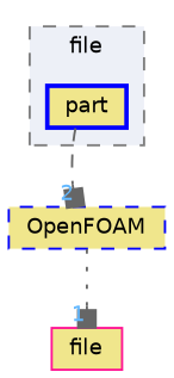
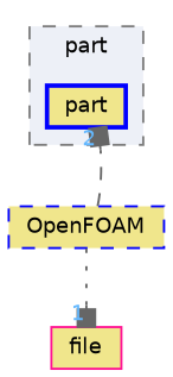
  digraph {
    compound=true
    node [color=blue fillcolor=khaki fontname=Helvetica fontsize=10 shape=box]
    edge [arrowhead=box color=gray40 fontcolor=steelblue1 fontname=Helvetica fontsize=10 labeldistance=1.5 labelfontname=Helvetica labelfontsize=10]
    n1 [height=0.2 label=part style="filled,bold" width=0.4]
    n2 [height=0.2 label=OpenFOAM style="filled,dashed" width=0.4]
    n3 [color=deeppink height=0.2 label=file style=filled width=0.4]
    subgraph cluster_1 {
      bgcolor="#edf0f7"
      fontname=Helvetica
      fontsize=10
-     label=file
+     label=part
      pencolor=grey50
      style="filled,dashed"
      n1
    }
-   n1 -> n2 [headlabel=2 style=dashed]
+   n2 -> n1 [headlabel=2 style=dashed]
    n2 -> n3 [headlabel=1 style=dotted]
  }
